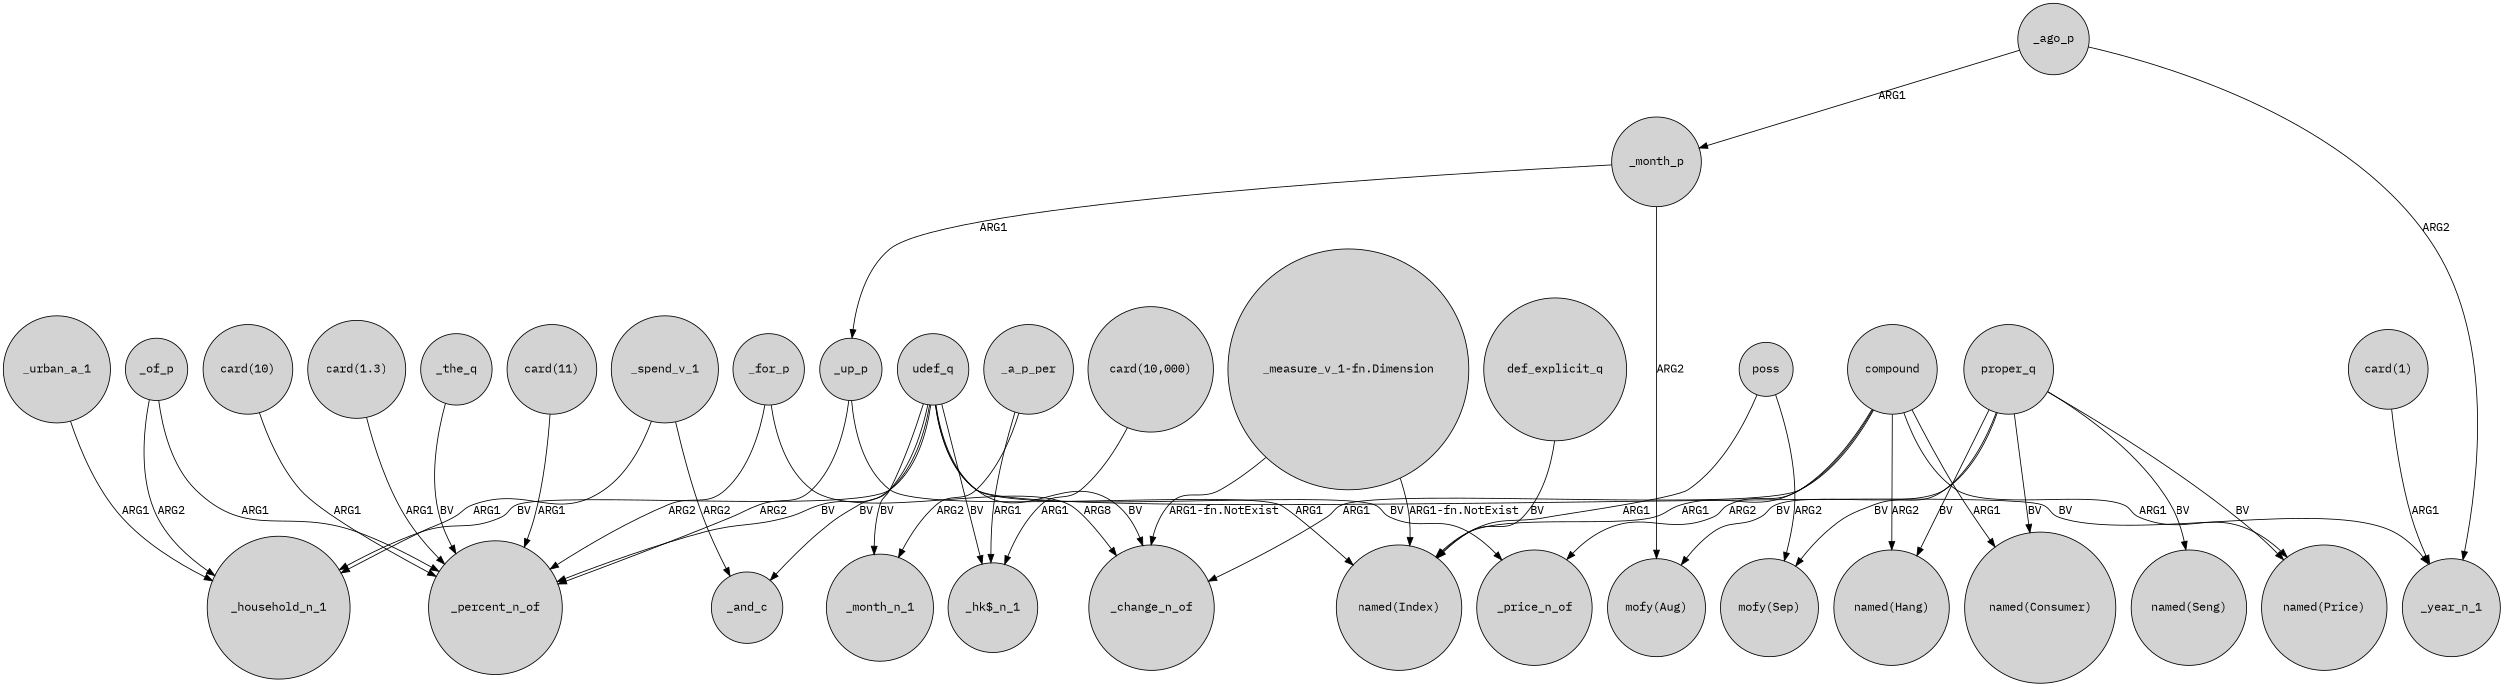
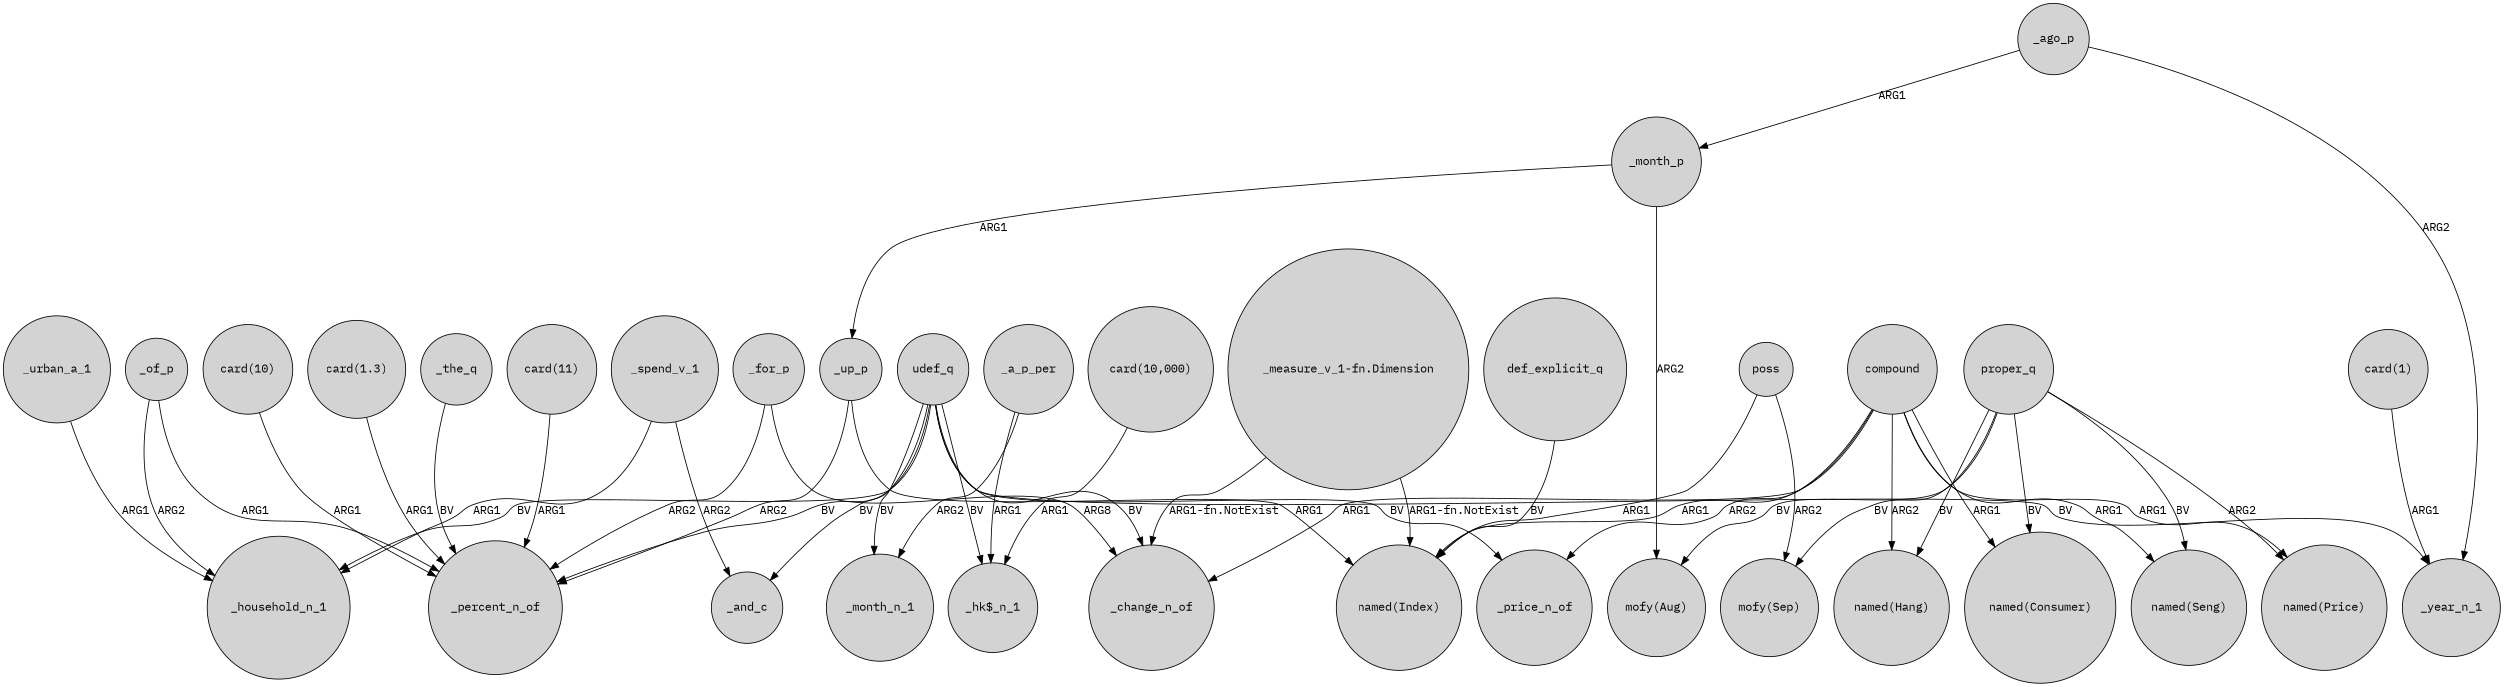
  digraph {
    fontname="IBM Plex Mono"
    node [fontname="IBM Plex Mono" shape=circle style=filled]
    edge [fontname="IBM Plex Mono"]
    _spend_v_1
    _and_c
    _household_n_1
    compound
    "named(Hang)"
    "named(Seng)"
    _price_n_of
    "named(Index)"
    "named(Price)"
    _change_n_of
    "named(Consumer)"
    proper_q
    "mofy(Sep)"
    "mofy(Aug)"
    "card(11)"
    _percent_n_of
    udef_q
    _month_n_1
    "_hk$_n_1"
    _year_n_1
    def_explicit_q
    _a_p_per
    poss
    n24 [label=_month_p]
    _up_p
    "_measure_v_1-fn.Dimension"
    _the_q
    _for_p
    _of_p
    "card(10,000)"
    _ago_p
    "card(10)"
    _urban_a_1
    "card(1.3)"
    "card(1)"
    _spend_v_1 -> _and_c [label=ARG2]
    _spend_v_1 -> _household_n_1 [label=ARG1]
    compound -> "named(Hang)" [label=ARG2]
+   compound -> "named(Seng)" [label=ARG1]
    compound -> _price_n_of [label=ARG2]
    compound -> "named(Index)" [label=ARG1]
    compound -> "named(Price)" [label=ARG1]
    compound -> _change_n_of [label=ARG1]
    compound -> "named(Consumer)" [label=ARG1]
    proper_q -> "named(Hang)" [label=BV]
    proper_q -> "named(Seng)" [label=BV]
-   proper_q -> "named(Price)" [label=BV]
+   proper_q -> "named(Price)" [label=ARG2]
    proper_q -> "named(Consumer)" [label=BV]
    proper_q -> "mofy(Sep)" [label=BV]
    proper_q -> "mofy(Aug)" [label=BV]
    "card(11)" -> _percent_n_of [label=ARG1]
    udef_q -> _and_c [label=BV]
    udef_q -> _household_n_1 [label=BV]
    udef_q -> _price_n_of [label=BV]
    udef_q -> _change_n_of [label=BV]
    udef_q -> _percent_n_of [label=BV]
    udef_q -> _month_n_1 [label=BV]
    udef_q -> "_hk$_n_1" [label=BV]
    udef_q -> _year_n_1 [label=BV]
    def_explicit_q -> "named(Index)" [label=BV]
    _a_p_per -> _month_n_1 [label=ARG2]
    _a_p_per -> "_hk$_n_1" [label=ARG1]
    poss -> "named(Index)" [label=ARG1]
    poss -> "mofy(Sep)" [label=ARG2]
    n24 -> "mofy(Aug)" [label=ARG2]
    n24 -> _up_p [label=ARG1]
    _up_p -> "named(Index)" [label=ARG1]
    _up_p -> _percent_n_of [label=ARG2]
    "_measure_v_1-fn.Dimension" -> "named(Index)" [label="ARG1-fn.NotExist"]
    "_measure_v_1-fn.Dimension" -> _change_n_of [label="ARG1-fn.NotExist"]
    _the_q -> _percent_n_of [label=BV]
    _for_p -> _change_n_of [label=ARG8]
    _for_p -> _percent_n_of [label=ARG2]
    _of_p -> _household_n_1 [label=ARG2]
    _of_p -> _percent_n_of [label=ARG1]
    "card(10,000)" -> "_hk$_n_1" [label=ARG1]
    _ago_p -> _year_n_1 [label=ARG2]
    _ago_p -> n24 [label=ARG1]
    "card(10)" -> _percent_n_of [label=ARG1]
    _urban_a_1 -> _household_n_1 [label=ARG1]
    "card(1.3)" -> _percent_n_of [label=ARG1]
    "card(1)" -> _year_n_1 [label=ARG1]
  }
